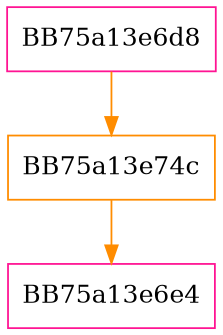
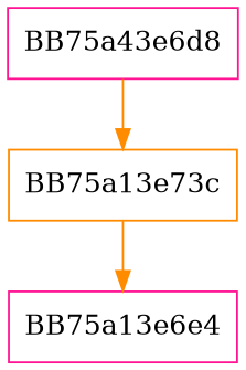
  digraph {
    splines=ortho
    node [color=deeppink shape=box]
    edge [color=darkorange]
-   BB75a13e73c [color=darkorange label=BB75a13e74c]
-   BB75a13e6d8
+   BB75a13e73c [color=darkorange]
+   BB75a13e6d8 [label=BB75a43e6d8]
    BB75a13e6e4
    BB75a13e73c -> BB75a13e6e4
    BB75a13e6d8 -> BB75a13e73c
  }
